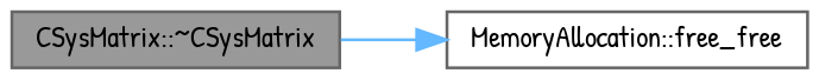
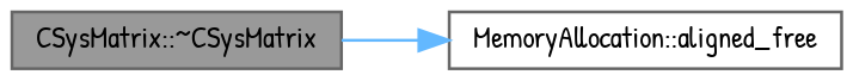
  digraph {
    rankdir=LR
    fontname="Patrick Hand"
    node [fontname="Patrick Hand" fontsize=10 shape=box style=filled]
    n1 [color=gray40 fillcolor=grey60 fontcolor=black height=0.2 label="CSysMatrix::~CSysMatrix" width=0.4]
-   n2 [color=grey40 fillcolor=white height=0.2 label="MemoryAllocation::free_free" width=0.4]
+   n2 [color=grey40 fillcolor=white height=0.2 label="MemoryAllocation::aligned_free" width=0.4]
    n1 -> n2 [color=steelblue1 fontname="Patrick Hand" fontsize=10 labelfontname=Helvetica labelfontsize=10 style=solid]
  }
